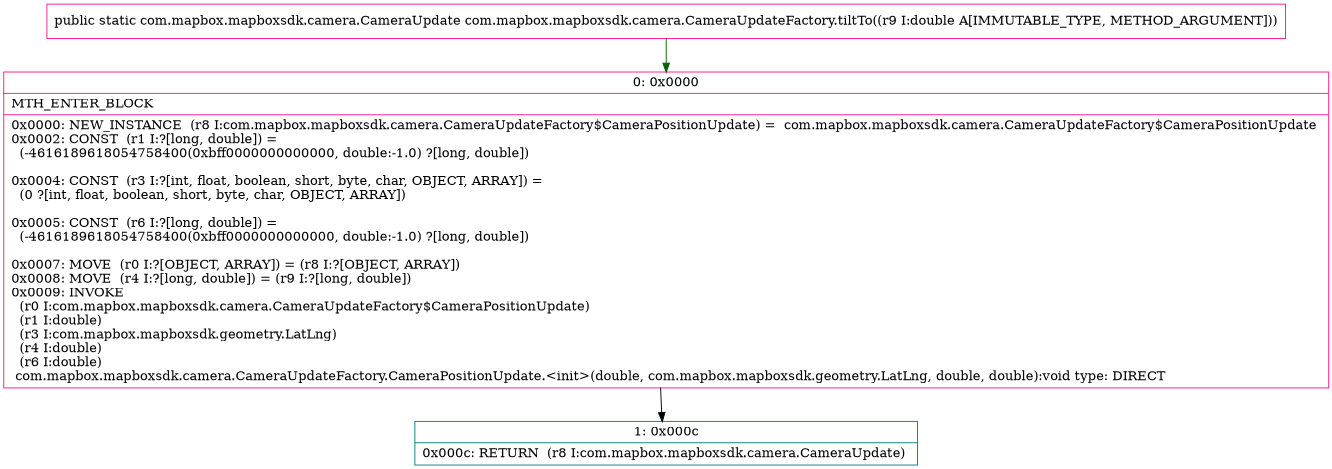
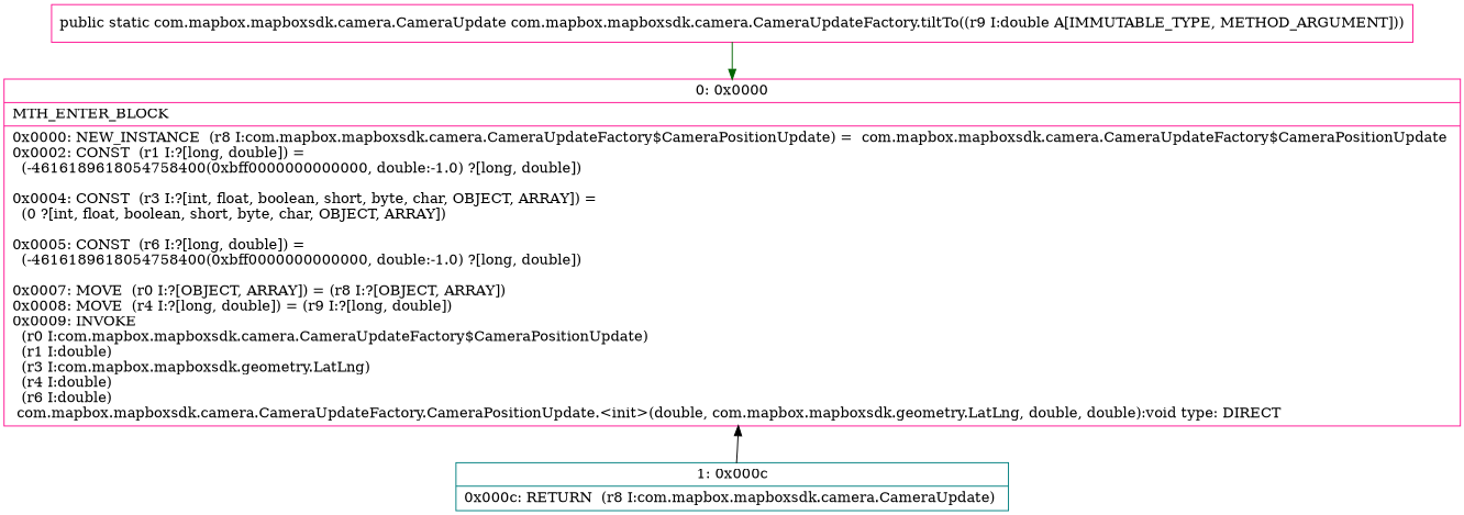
  digraph {
    node [shape=record color=deeppink]
    n1 [label="{0\:\ 0x0000|MTH_ENTER_BLOCK\l|0x0000: NEW_INSTANCE  (r8 I:com.mapbox.mapboxsdk.camera.CameraUpdateFactory$CameraPositionUpdate) =  com.mapbox.mapboxsdk.camera.CameraUpdateFactory$CameraPositionUpdate \l0x0002: CONST  (r1 I:?[long, double]) = \l  (\-4616189618054758400(0xbff0000000000000, double:\-1.0) ?[long, double])\l \l0x0004: CONST  (r3 I:?[int, float, boolean, short, byte, char, OBJECT, ARRAY]) = \l  (0 ?[int, float, boolean, short, byte, char, OBJECT, ARRAY])\l \l0x0005: CONST  (r6 I:?[long, double]) = \l  (\-4616189618054758400(0xbff0000000000000, double:\-1.0) ?[long, double])\l \l0x0007: MOVE  (r0 I:?[OBJECT, ARRAY]) = (r8 I:?[OBJECT, ARRAY]) \l0x0008: MOVE  (r4 I:?[long, double]) = (r9 I:?[long, double]) \l0x0009: INVOKE  \l  (r0 I:com.mapbox.mapboxsdk.camera.CameraUpdateFactory$CameraPositionUpdate)\l  (r1 I:double)\l  (r3 I:com.mapbox.mapboxsdk.geometry.LatLng)\l  (r4 I:double)\l  (r6 I:double)\l com.mapbox.mapboxsdk.camera.CameraUpdateFactory.CameraPositionUpdate.\<init\>(double, com.mapbox.mapboxsdk.geometry.LatLng, double, double):void type: DIRECT \l}"]
    n2 [label="{1\:\ 0x000c|0x000c: RETURN  (r8 I:com.mapbox.mapboxsdk.camera.CameraUpdate) \l}" color=teal]
    n3 [label="{public static com.mapbox.mapboxsdk.camera.CameraUpdate com.mapbox.mapboxsdk.camera.CameraUpdateFactory.tiltTo((r9 I:double A[IMMUTABLE_TYPE, METHOD_ARGUMENT])) }"]
-   n1 -> n2 [color=black]
+   n2 -> n1 [color=black]
    n3 -> n1 [color=darkgreen]
  }
